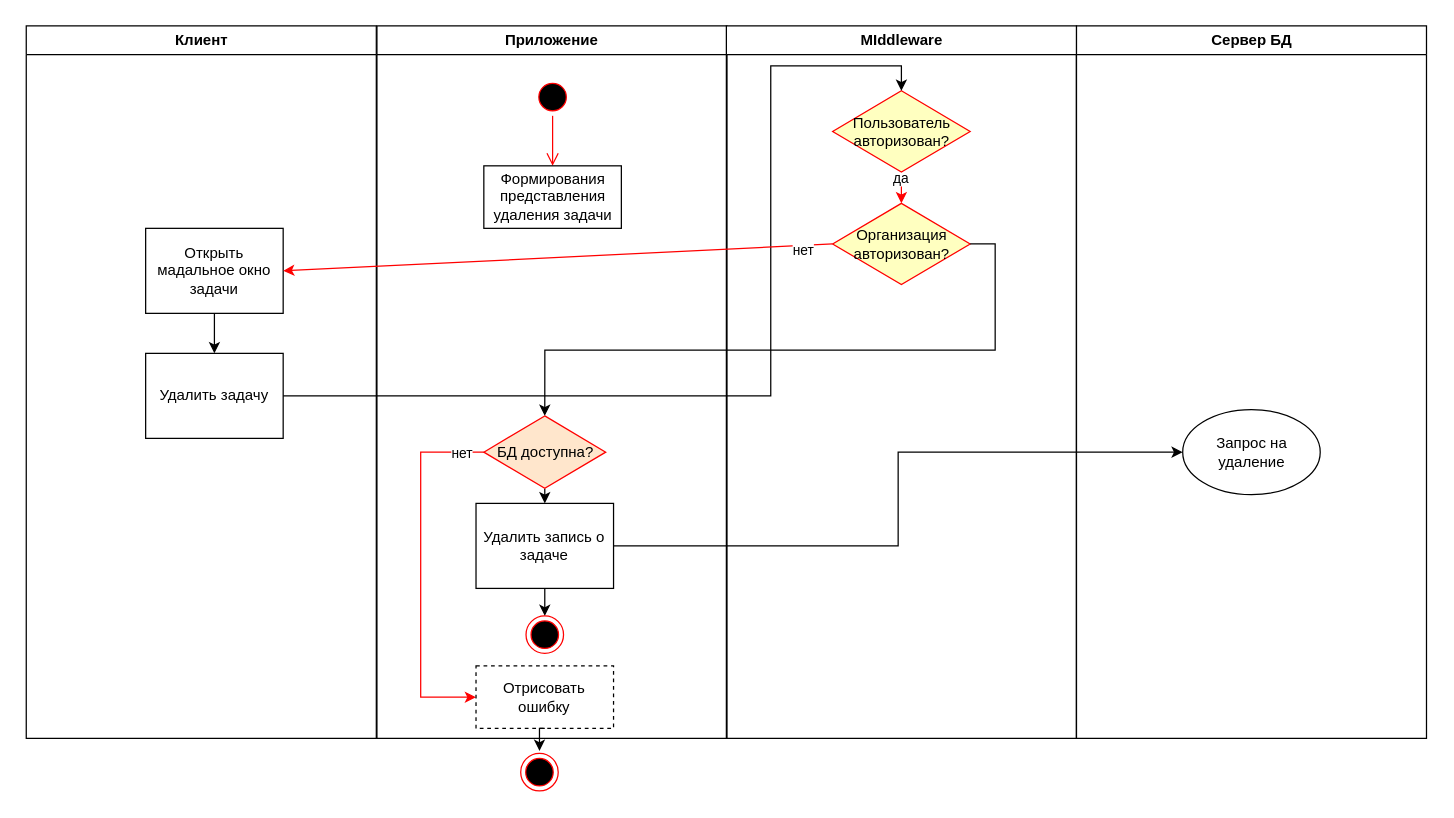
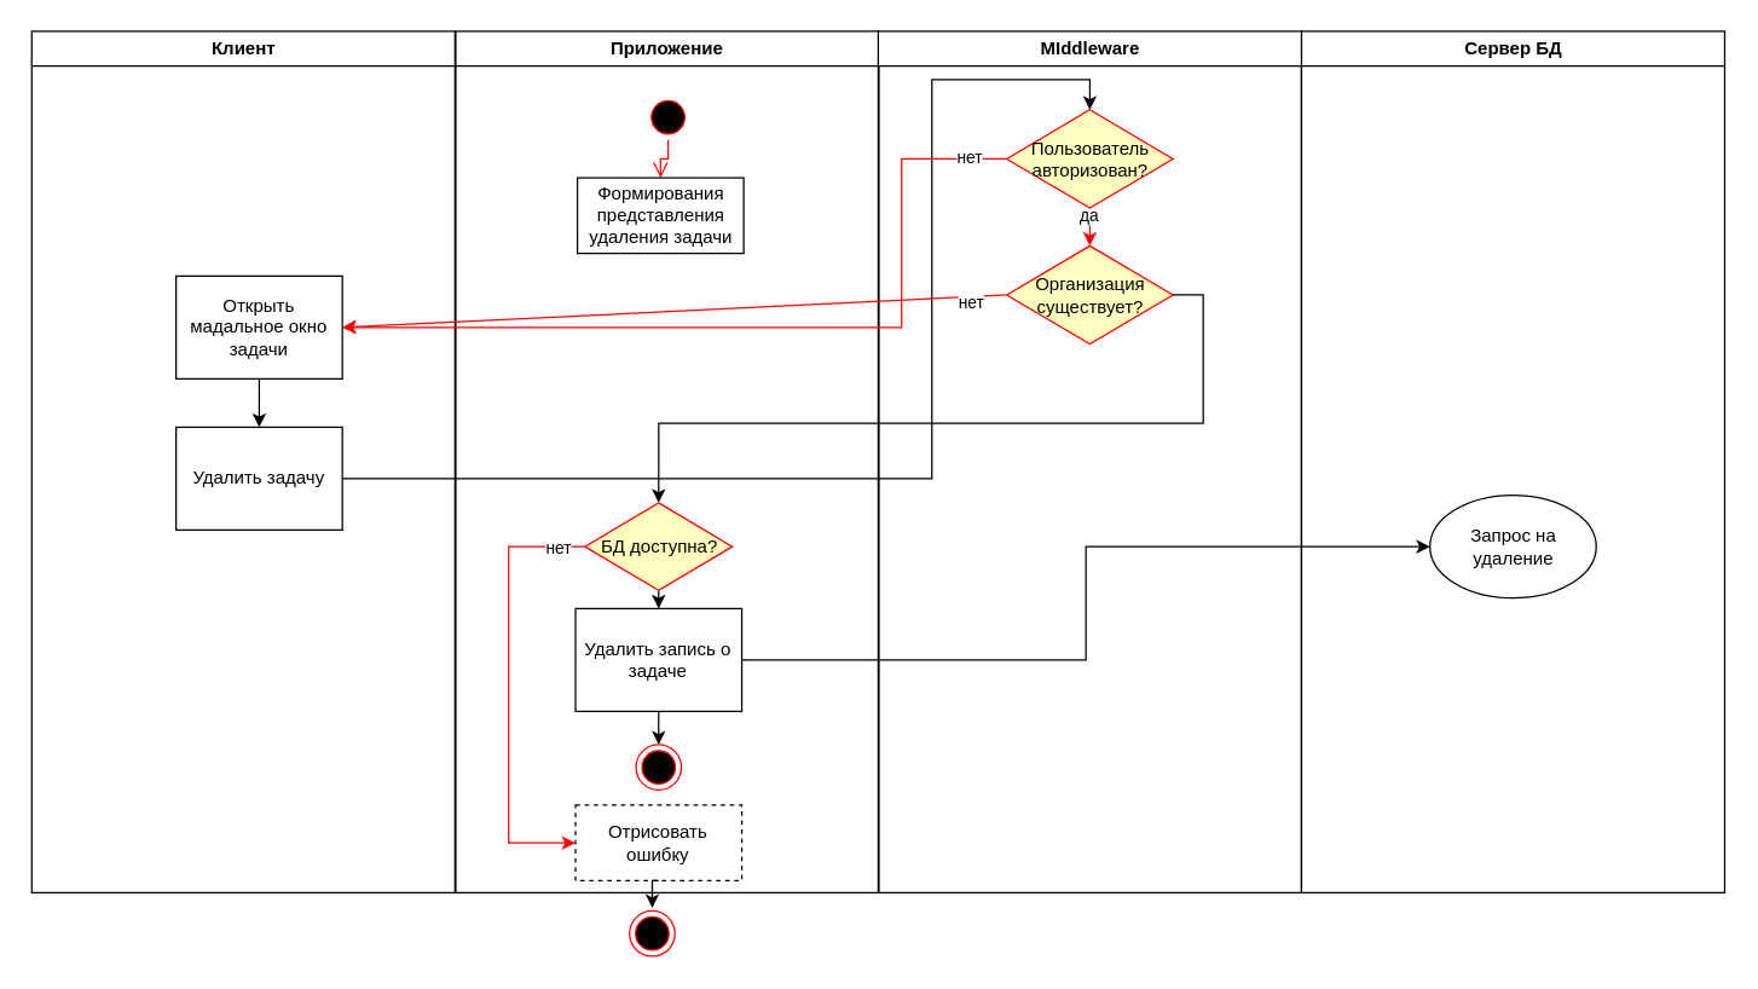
  <mxCell id="0" />
  <mxCell id="1" parent="0" />
  <mxCell id="2" value="Клиент" style="swimlane;whiteSpace=wrap" parent="1" vertex="1"><mxGeometry x="20.5" y="20" width="280" height="570" as="geometry" /></mxCell>
  <mxCell id="3" style="edgeStyle=orthogonalEdgeStyle;rounded=0;orthogonalLoop=1;jettySize=auto;html=1;exitX=0.5;exitY=1;exitDx=0;exitDy=0;entryX=0.5;entryY=0;entryDx=0;entryDy=0;" parent="2" source="4" target="5" edge="1"><mxGeometry relative="1" as="geometry" /></mxCell>
  <mxCell id="4" value="Открыть мадальное окно задачи" style="html=1;whiteSpace=wrap;" parent="2" vertex="1"><mxGeometry x="95.5" y="162" width="110" height="68" as="geometry" /></mxCell>
  <mxCell id="5" value="Удалить задачу" style="html=1;whiteSpace=wrap;" parent="2" vertex="1"><mxGeometry x="95.5" y="262" width="110" height="68" as="geometry" /></mxCell>
  <mxCell id="6" value="Приложение" style="swimlane;whiteSpace=wrap" parent="1" vertex="1"><mxGeometry x="301" y="20" width="280" height="570" as="geometry" /></mxCell>
  <mxCell id="7" value="" style="ellipse;html=1;shape=startState;fillColor=#000000;strokeColor=#ff0000;" parent="6" vertex="1"><mxGeometry x="125.5" y="42" width="30" height="30" as="geometry" /></mxCell>
  <mxCell id="8" value="" style="edgeStyle=orthogonalEdgeStyle;html=1;verticalAlign=bottom;endArrow=open;endSize=8;strokeColor=#ff0000;rounded=0;entryX=0.5;entryY=0;entryDx=0;entryDy=0;" parent="6" source="7" target="9" edge="1"><mxGeometry relative="1" as="geometry"><mxPoint x="140.5" y="112" as="targetPoint" /></mxGeometry></mxCell>
- <mxCell id="9" value="Формирования представления удаления задачи" style="html=1;whiteSpace=wrap;" parent="6" vertex="1"><mxGeometry x="85.5" y="112" width="110" height="50" as="geometry" /></mxCell>
+ <mxCell id="9" value="Формирования представления удаления задачи" style="html=1;whiteSpace=wrap;" parent="6" vertex="1"><mxGeometry x="80.5" y="97" width="110" height="50" as="geometry" /></mxCell>
  <mxCell id="10" style="edgeStyle=orthogonalEdgeStyle;rounded=0;orthogonalLoop=1;jettySize=auto;html=1;exitX=0;exitY=0.5;exitDx=0;exitDy=0;entryX=0;entryY=0.5;entryDx=0;entryDy=0;strokeColor=#FF0000;" parent="6" source="13" target="17" edge="1"><mxGeometry relative="1" as="geometry"><Array as="points"><mxPoint x="35" y="341" /><mxPoint x="35" y="537" /></Array></mxGeometry></mxCell>
  <mxCell id="11" value="нет" style="edgeLabel;html=1;align=center;verticalAlign=middle;resizable=0;points=[];" parent="10" vertex="1" connectable="0"><mxGeometry x="-0.875" relative="1" as="geometry"><mxPoint as="offset" /></mxGeometry></mxCell>
  <mxCell id="12" style="edgeStyle=orthogonalEdgeStyle;rounded=0;orthogonalLoop=1;jettySize=auto;html=1;exitX=0.5;exitY=1;exitDx=0;exitDy=0;entryX=0.5;entryY=0;entryDx=0;entryDy=0;" edge="1" parent="6" source="13" target="15"><mxGeometry relative="1" as="geometry" /></mxCell>
- <mxCell id="13" value="БД доступна?" style="rhombus;whiteSpace=wrap;html=1;fontColor=#000000;fillColor=#ffe6cc;strokeColor=#ff0000;" parent="6" vertex="1"><mxGeometry x="85.5" y="312" width="97.5" height="58" as="geometry" /></mxCell>
+ <mxCell id="13" value="БД доступна?" style="rhombus;whiteSpace=wrap;html=1;fontColor=#000000;fillColor=#ffffc0;strokeColor=#ff0000;" parent="6" vertex="1"><mxGeometry x="85.5" y="312" width="97.5" height="58" as="geometry" /></mxCell>
  <mxCell id="14" style="edgeStyle=orthogonalEdgeStyle;rounded=0;orthogonalLoop=1;jettySize=auto;html=1;exitX=0.5;exitY=1;exitDx=0;exitDy=0;entryX=0.5;entryY=0;entryDx=0;entryDy=0;" parent="6" source="15" target="16" edge="1"><mxGeometry relative="1" as="geometry" /></mxCell>
  <mxCell id="15" value="Удалить запись о задаче" style="html=1;whiteSpace=wrap;" parent="6" vertex="1"><mxGeometry x="79.25" y="382" width="110" height="68" as="geometry" /></mxCell>
  <mxCell id="16" value="" style="ellipse;html=1;shape=endState;fillColor=#000000;strokeColor=#ff0000;" parent="6" vertex="1"><mxGeometry x="119.25" y="472" width="30" height="30" as="geometry" /></mxCell>
  <mxCell id="17" value="Отрисовать ошибку" style="html=1;whiteSpace=wrap;dashed=1;" parent="6" vertex="1"><mxGeometry x="79.25" y="512" width="110" height="50" as="geometry" /></mxCell>
  <mxCell id="18" value="Сервер БД" style="swimlane;whiteSpace=wrap" parent="1" vertex="1"><mxGeometry x="860.5" y="20" width="280" height="570" as="geometry" /></mxCell>
  <mxCell id="19" value="Запрос на удаление" style="ellipse;html=1;whiteSpace=wrap;" parent="18" vertex="1"><mxGeometry x="85" y="307" width="110" height="68" as="geometry" /></mxCell>
  <mxCell id="20" value="MIddleware" style="swimlane;whiteSpace=wrap" parent="1" vertex="1"><mxGeometry x="580.5" y="20" width="280" height="570" as="geometry" /></mxCell>
  <mxCell id="21" style="rounded=0;orthogonalLoop=1;jettySize=auto;html=1;exitX=0.5;exitY=1;exitDx=0;exitDy=0;entryX=0.5;entryY=0;entryDx=0;entryDy=0;fillColor=#f8cecc;strokeColor=#FF0000;" parent="20" source="23" target="24" edge="1"><mxGeometry relative="1" as="geometry" /></mxCell>
  <mxCell id="22" value="да" style="edgeLabel;html=1;align=center;verticalAlign=middle;resizable=0;points=[];" parent="21" vertex="1" connectable="0"><mxGeometry x="-0.663" y="-1" relative="1" as="geometry"><mxPoint as="offset" /></mxGeometry></mxCell>
  <mxCell id="23" value="Пользователь авторизован?" style="rhombus;whiteSpace=wrap;html=1;fontColor=#000000;fillColor=#ffffc0;strokeColor=#ff0000;" parent="20" vertex="1"><mxGeometry x="85" y="52" width="110" height="65" as="geometry" /></mxCell>
- <mxCell id="24" value="Организация авторизован?" style="rhombus;whiteSpace=wrap;html=1;fontColor=#000000;fillColor=#ffffc0;strokeColor=#ff0000;" parent="20" vertex="1"><mxGeometry x="85" y="142" width="110" height="65" as="geometry" /></mxCell>
+ <mxCell id="24" value="Организация существует?" style="rhombus;whiteSpace=wrap;html=1;fontColor=#000000;fillColor=#ffffc0;strokeColor=#ff0000;" parent="20" vertex="1"><mxGeometry x="85" y="142" width="110" height="65" as="geometry" /></mxCell>
  <mxCell id="25" style="edgeStyle=orthogonalEdgeStyle;rounded=0;orthogonalLoop=1;jettySize=auto;html=1;exitX=1;exitY=0.5;exitDx=0;exitDy=0;entryX=0.5;entryY=0;entryDx=0;entryDy=0;" parent="1" source="5" target="23" edge="1"><mxGeometry relative="1" as="geometry"><Array as="points"><mxPoint x="616" y="316" /><mxPoint x="616" y="52" /><mxPoint x="721" y="52" /></Array></mxGeometry></mxCell>
+ <mxCell id="26" style="edgeStyle=orthogonalEdgeStyle;rounded=0;orthogonalLoop=1;jettySize=auto;html=1;exitX=0;exitY=0.5;exitDx=0;exitDy=0;entryX=1;entryY=0.5;entryDx=0;entryDy=0;strokeColor=#FF0000;" parent="1" source="23" target="4" edge="1"><mxGeometry relative="1" as="geometry"><Array as="points"><mxPoint x="596" y="105" /><mxPoint x="596" y="216" /></Array></mxGeometry></mxCell>
+ <mxCell id="27" value="нет" style="edgeLabel;html=1;align=center;verticalAlign=middle;resizable=0;points=[];" parent="26" vertex="1" connectable="0"><mxGeometry x="-0.907" y="-1" relative="1" as="geometry"><mxPoint x="1" as="offset" /></mxGeometry></mxCell>
  <mxCell id="28" style="rounded=0;orthogonalLoop=1;jettySize=auto;html=1;exitX=0;exitY=0.5;exitDx=0;exitDy=0;entryX=1;entryY=0.5;entryDx=0;entryDy=0;strokeColor=#FF0000;" parent="1" source="24" target="4" edge="1"><mxGeometry relative="1" as="geometry" /></mxCell>
  <mxCell id="29" value="нет" style="edgeLabel;html=1;align=center;verticalAlign=middle;resizable=0;points=[];" parent="28" vertex="1" connectable="0"><mxGeometry x="-0.887" y="3" relative="1" as="geometry"><mxPoint x="1" y="1" as="offset" /></mxGeometry></mxCell>
  <mxCell id="30" value="" style="ellipse;html=1;shape=endState;fillColor=#000000;strokeColor=#ff0000;" parent="1" vertex="1"><mxGeometry x="416" y="602" width="30" height="30" as="geometry" /></mxCell>
  <mxCell id="31" style="edgeStyle=orthogonalEdgeStyle;rounded=0;orthogonalLoop=1;jettySize=auto;html=1;exitX=0.5;exitY=1;exitDx=0;exitDy=0;entryX=0.5;entryY=-0.067;entryDx=0;entryDy=0;entryPerimeter=0;" parent="1" source="17" target="30" edge="1"><mxGeometry relative="1" as="geometry" /></mxCell>
  <mxCell id="32" style="edgeStyle=orthogonalEdgeStyle;rounded=0;orthogonalLoop=1;jettySize=auto;html=1;exitX=1;exitY=0.5;exitDx=0;exitDy=0;entryX=0.5;entryY=0;entryDx=0;entryDy=0;" edge="1" parent="1" source="24" target="13"><mxGeometry relative="1" as="geometry" /></mxCell>
  <mxCell id="33" style="edgeStyle=orthogonalEdgeStyle;rounded=0;orthogonalLoop=1;jettySize=auto;html=1;exitX=1;exitY=0.5;exitDx=0;exitDy=0;entryX=0;entryY=0.5;entryDx=0;entryDy=0;" edge="1" parent="1" source="15" target="19"><mxGeometry relative="1" as="geometry" /></mxCell>
